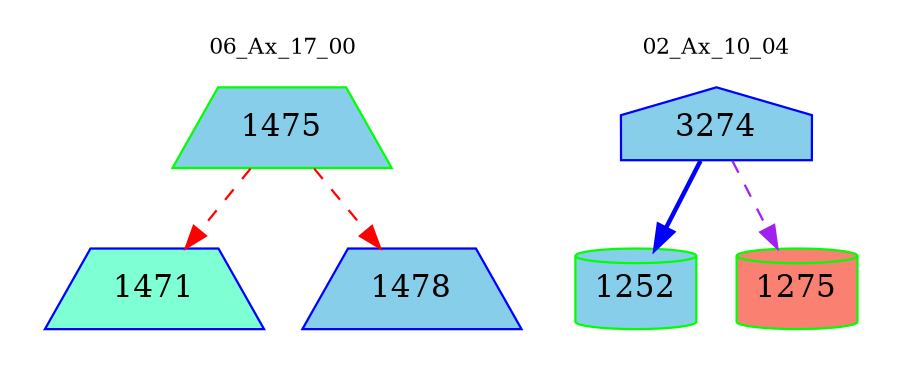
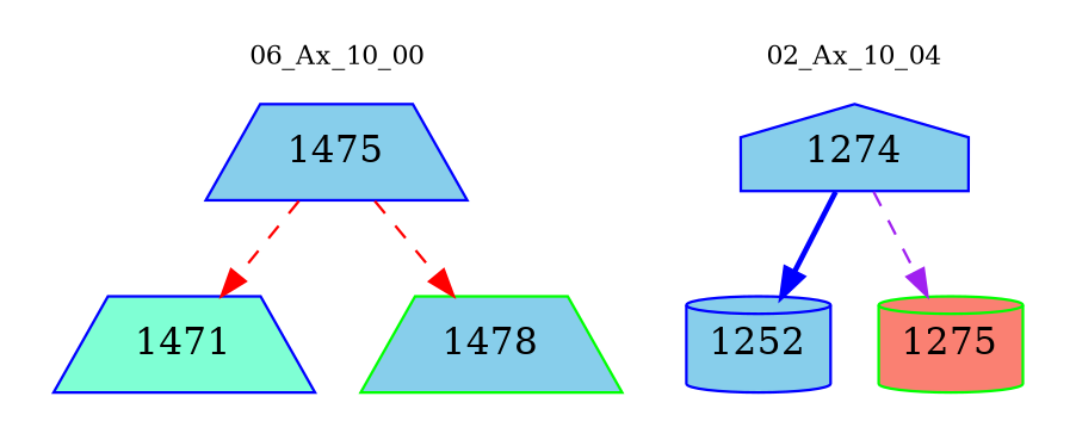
  digraph {
    node [color=blue fillcolor=skyblue shape=trapezium style=filled]
    edge [color=red style=dashed]
-   n1 [color=green label=1475]
+   n1 [label=1475]
    n2 [fillcolor=aquamarine label=1471]
-   n3 [label=1478]
-   n4 [label=3274 shape=house]
-   n5 [color=green label=1252 shape=cylinder]
+   n3 [color=green label=1478]
+   n4 [label=1274 shape=house]
+   n5 [label=1252 shape=cylinder]
    n6 [color=green fillcolor=salmon label=1275 shape=cylinder]
    subgraph cluster_1 {
      color=white
      fontsize=10
-     label="06_Ax_17_00"
+     label="06_Ax_10_00"
      n1
      n2
      n3
    }
    subgraph cluster_2 {
      color=white
      fontsize=10
      label="02_Ax_10_04"
      n4
      n5
      n6
    }
    n1 -> n2
    n1 -> n3
    n4 -> n5 [color=blue style=bold]
    n4 -> n6 [color=purple]
  }
